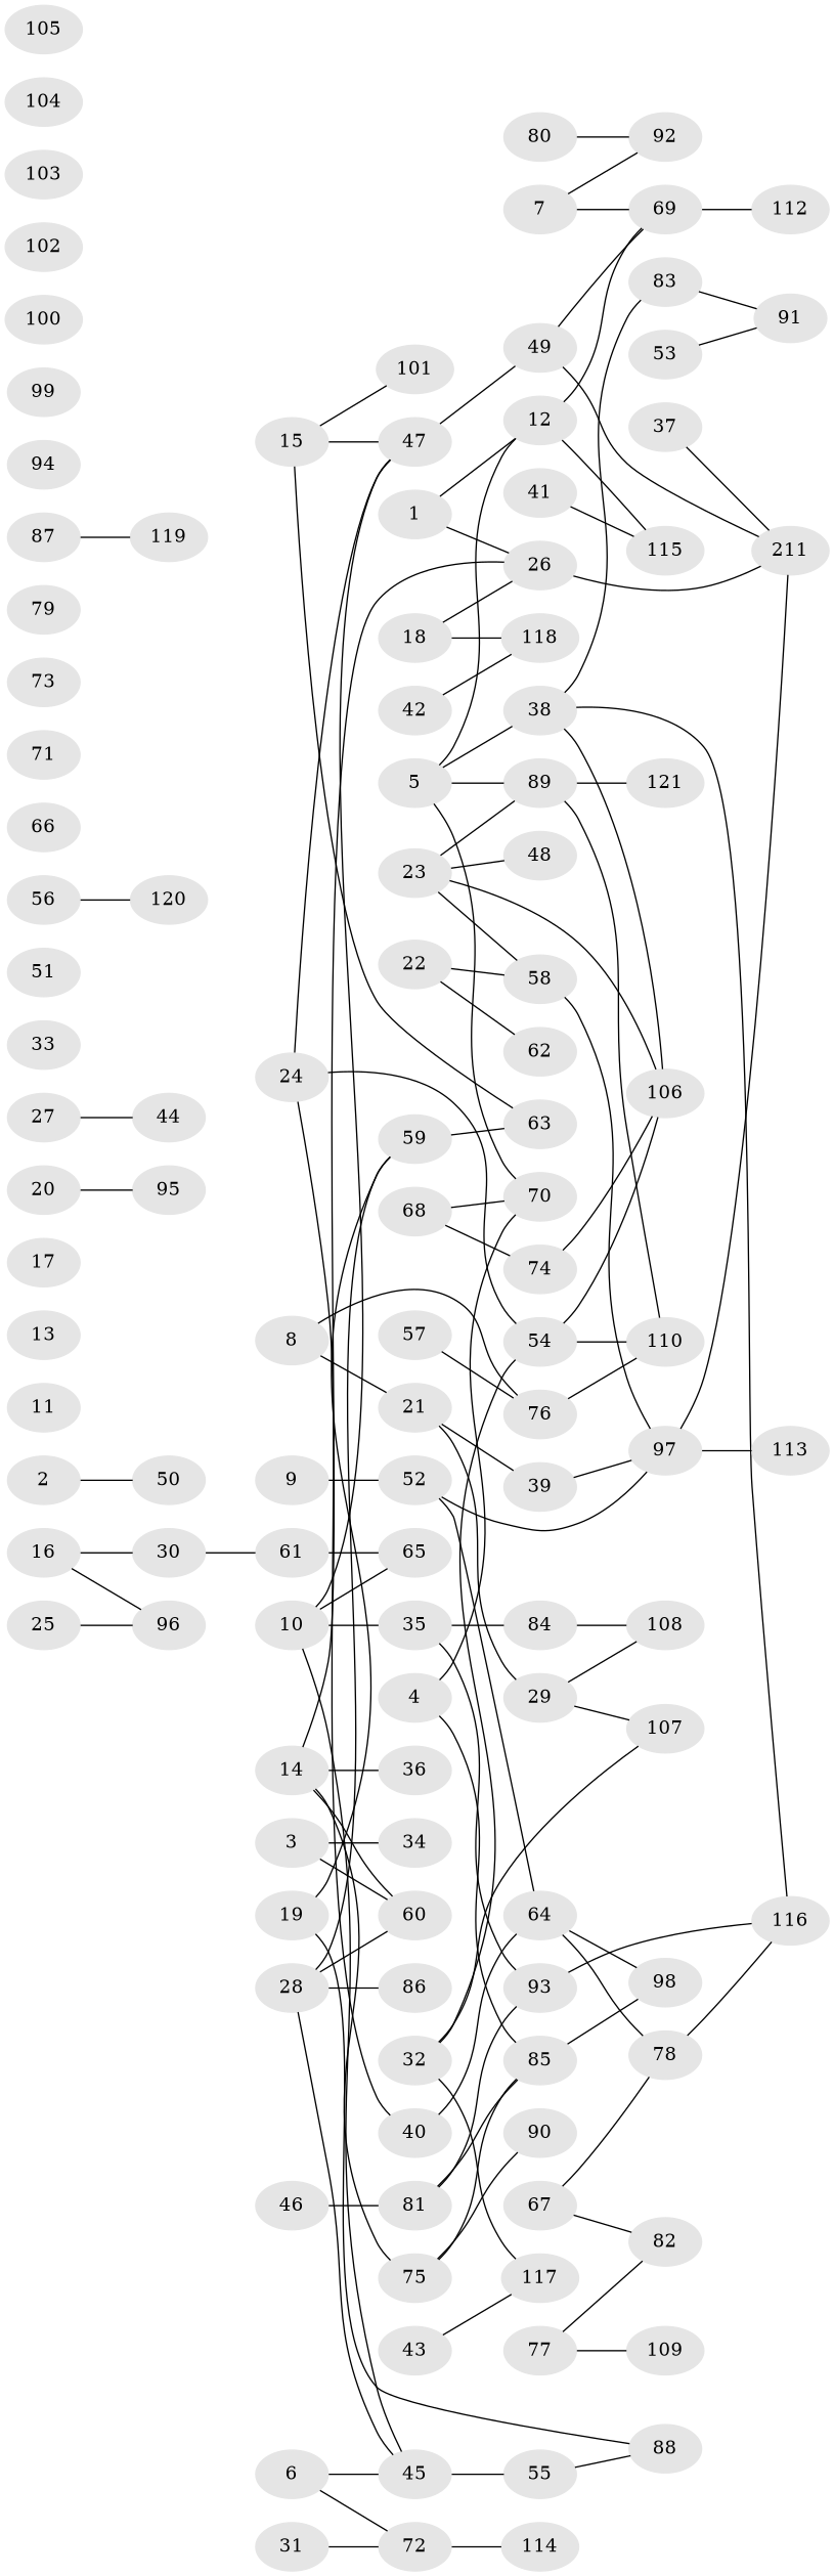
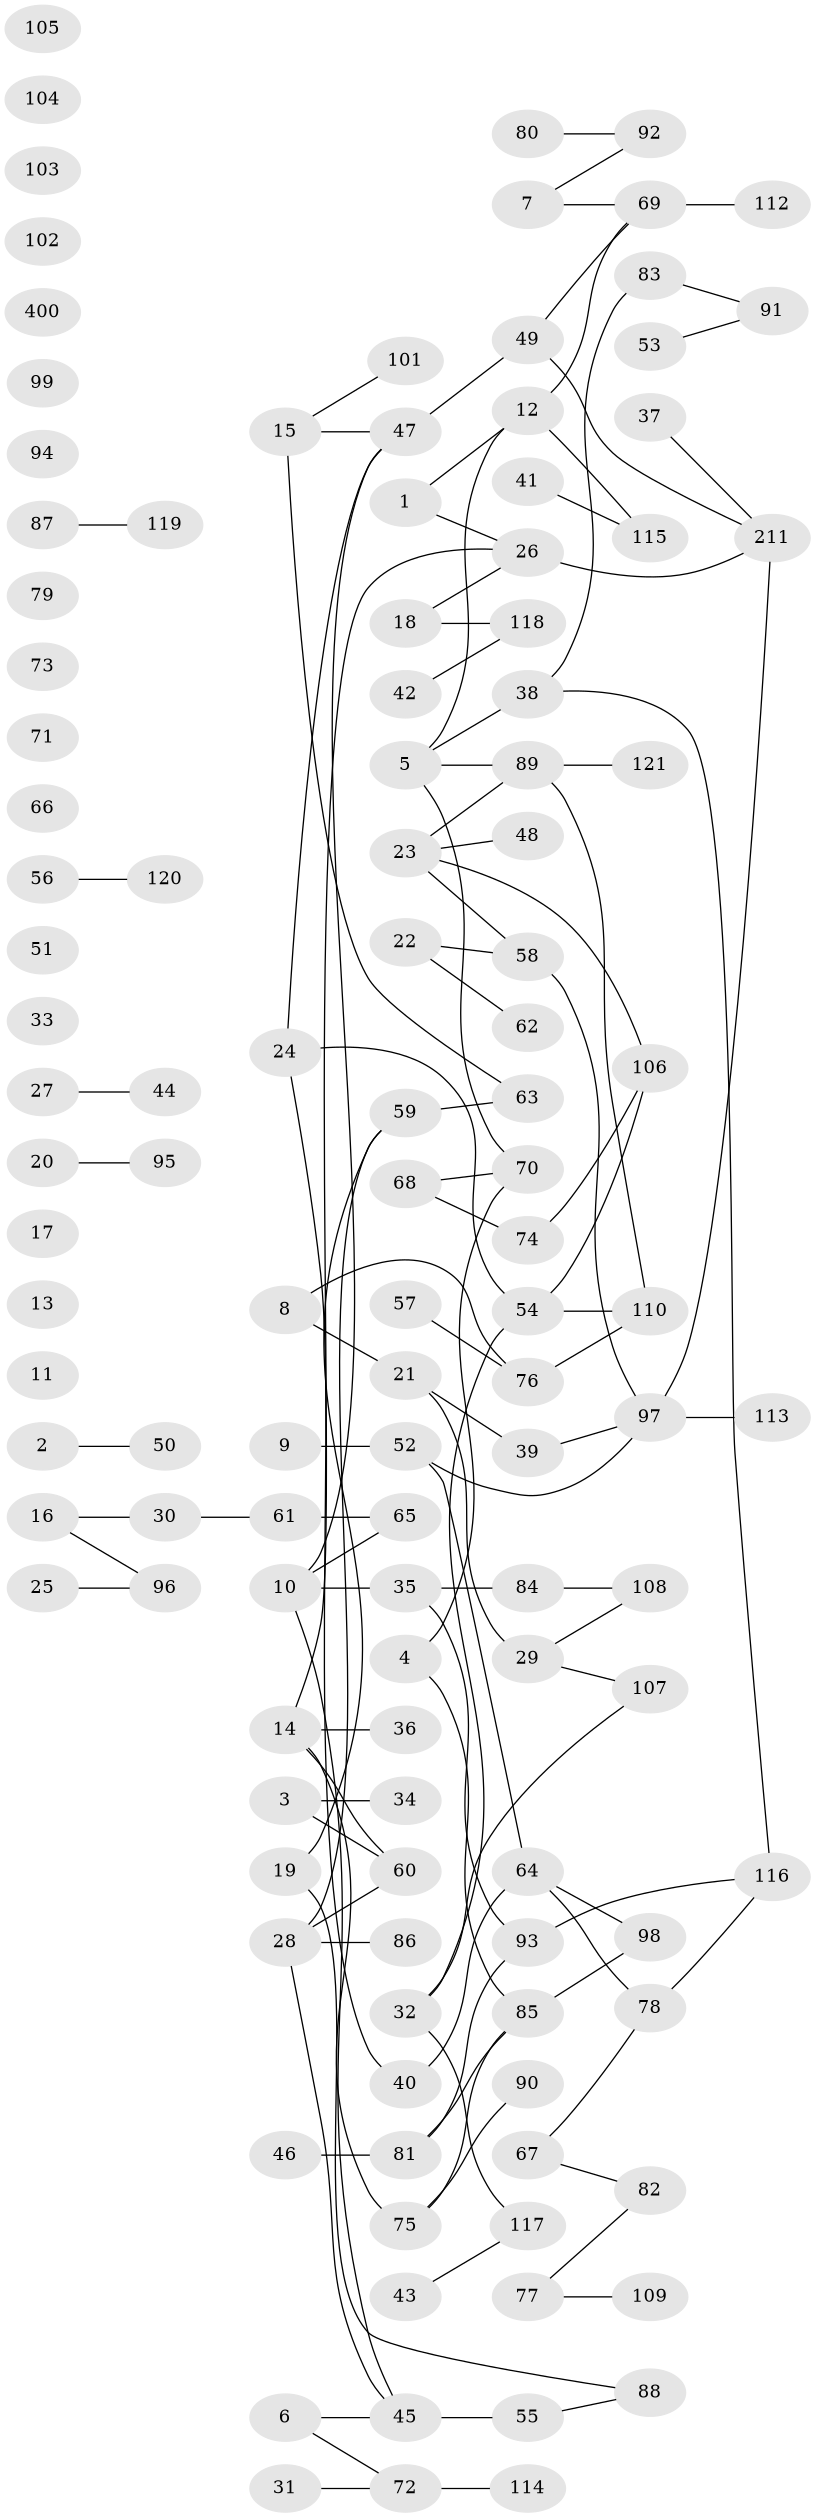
  graph {
    rankdir=LR
    node [color=gray90 style=filled]
    1
    12
    26
    69
    115
    n6 [label=211]
    2
    50
    3
    34
    60
    4
    70
    85
    98
    5
    38
    89
    106
    116
    83
    110
    121
    6
    45
    72
    55
    114
    7
    92
    112
    8
    21
    76
    29
    39
    9
    52
    97
    64
    10
    35
    47
    65
    84
    93
    49
    11
    13
    14
    36
    75
    90
    15
    63
    101
    16
    30
    96
    61
    17
    18
    118
    19
    59
    88
    20
    95
    107
    108
    22
    58
    62
    23
    48
    24
    40
    54
    25
    27
    44
    28
    86
    31
    32
    117
    33
    37
    113
    78
    41
    42
    43
    46
    81
    51
    53
    91
    56
    120
    57
    66
    67
    82
    68
    74
    71
    73
    77
    109
    79
    80
    87
    119
    94
    99
-   100
+   100 [label=400]
    102
    103
    104
    105
    1 -- 12
    1 -- 26
    12 -- 69
    12 -- 115
    26 -- n6
    69 -- 112
    2 -- 50
    3 -- 34
    3 -- 60
    4 -- 70
    4 -- 85
    85 -- 98
    5 -- 12
    5 -- 70
    5 -- 38
    5 -- 89
-   38 -- 106
    38 -- 116
    38 -- 83
    89 -- 110
    89 -- 121
    83 -- 91
    6 -- 45
    6 -- 72
    45 -- 55
    72 -- 114
    55 -- 88
    7 -- 69
    7 -- 92
    8 -- 21
    8 -- 76
    21 -- 29
    21 -- 39
    76 -- 110
    29 -- 107
    29 -- 108
    39 -- 97
    9 -- 52
    52 -- 97
    52 -- 64
    97 -- n6
    97 -- 113
    64 -- 98
    64 -- 78
    10 -- 45
    10 -- 35
    10 -- 47
    10 -- 65
    35 -- 84
    35 -- 93
    47 -- 49
    84 -- 108
    93 -- 116
    49 -- 69
    49 -- n6
    14 -- 26
    14 -- 60
    14 -- 36
    14 -- 75
    75 -- 85
    75 -- 90
    15 -- 47
    15 -- 63
    15 -- 101
    16 -- 30
    16 -- 96
    30 -- 61
    61 -- 65
    18 -- 26
    18 -- 118
    19 -- 59
    19 -- 88
    59 -- 63
    20 -- 95
    22 -- 58
    22 -- 62
    58 -- 97
    23 -- 89
    23 -- 106
    23 -- 58
    23 -- 48
    24 -- 47
    24 -- 40
    24 -- 54
    40 -- 64
    54 -- 106
    54 -- 110
    25 -- 96
    27 -- 44
    28 -- 60
    28 -- 45
    28 -- 59
    28 -- 86
    31 -- 72
    32 -- 107
    32 -- 54
    32 -- 117
    37 -- n6
    78 -- 116
    41 -- 115
    42 -- 118
    43 -- 117
    46 -- 81
    81 -- 85
    81 -- 93
    53 -- 91
    56 -- 120
    57 -- 76
    67 -- 78
    67 -- 82
    68 -- 70
    68 -- 74
    74 -- 106
    77 -- 82
    77 -- 109
    80 -- 92
    87 -- 119
  }
